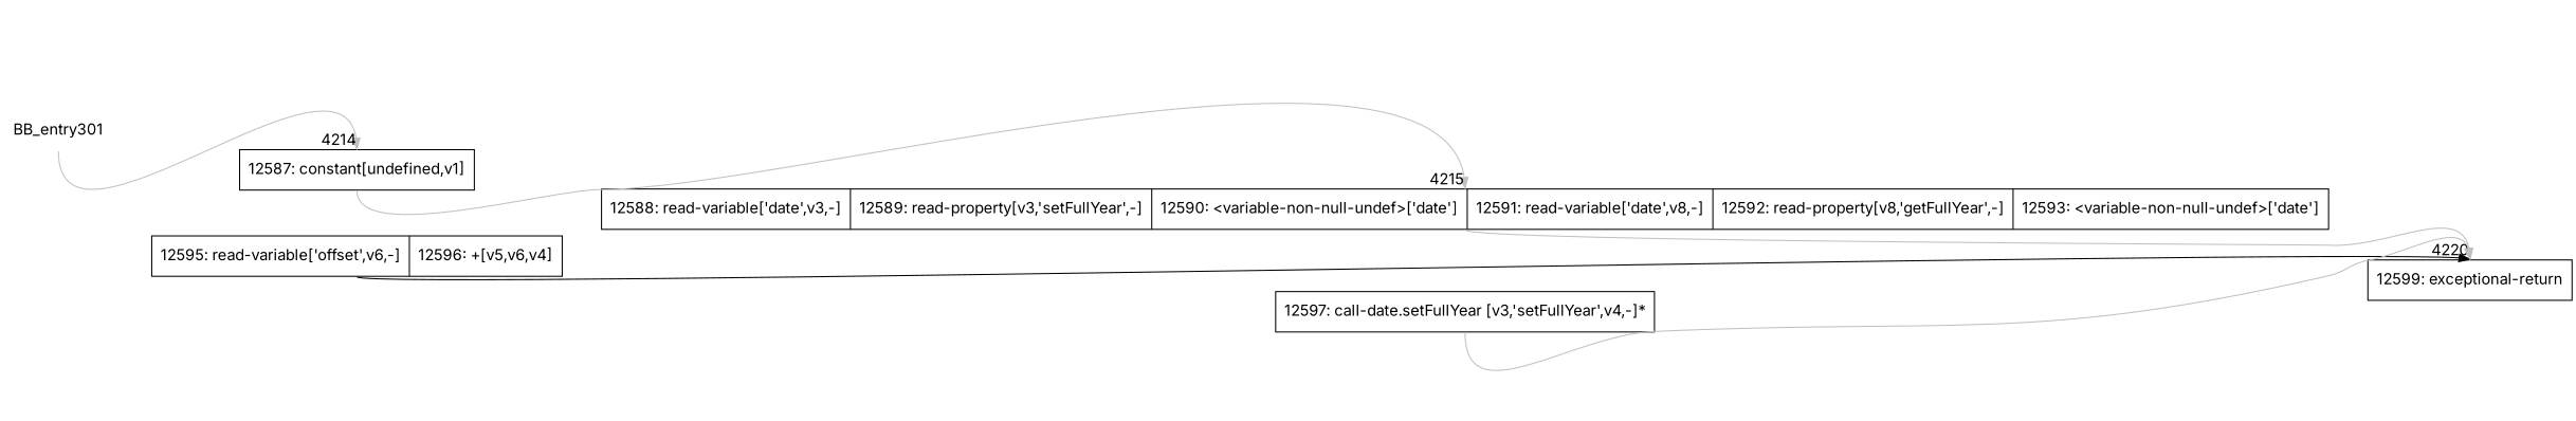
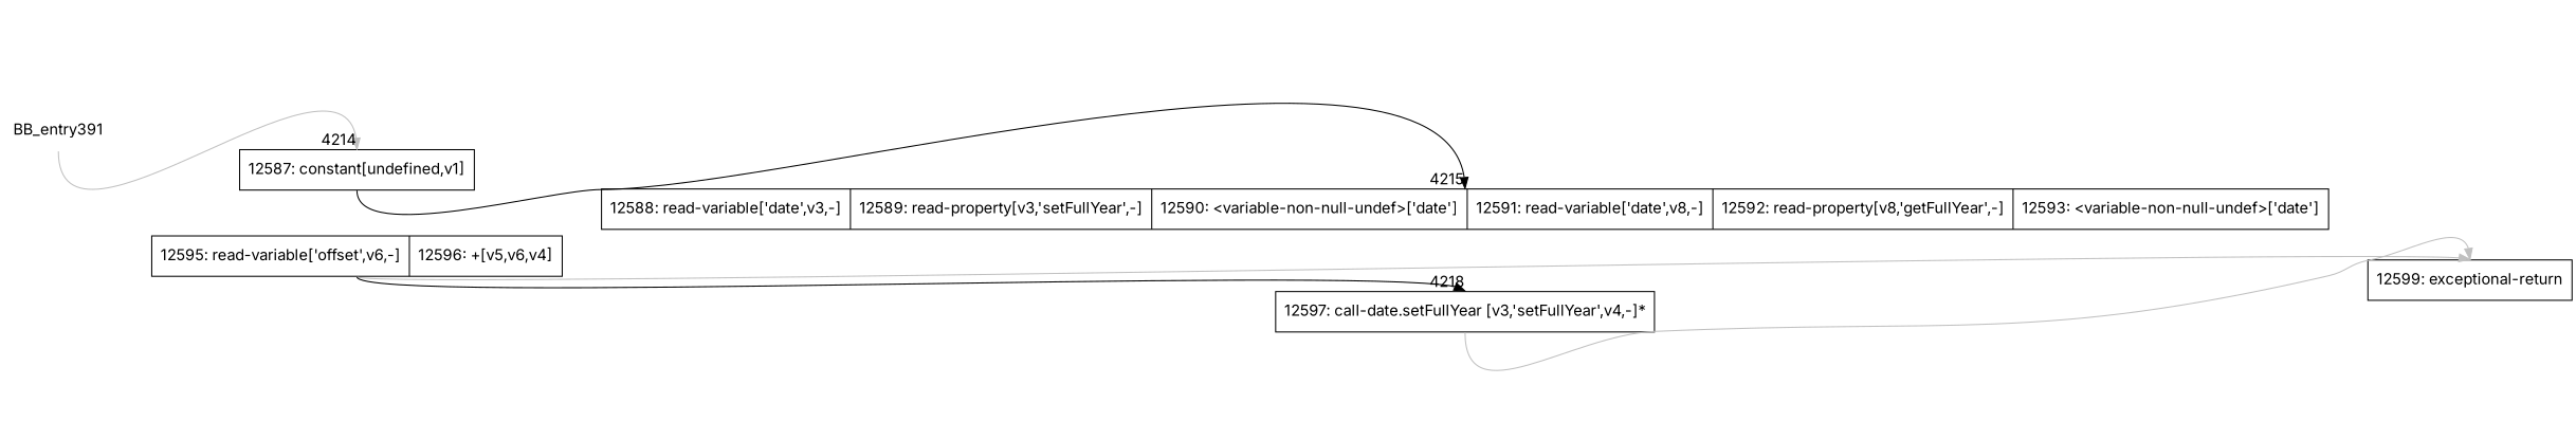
  digraph {
    fontname=Inter
    rankdir=LR
    node [fontname=Inter shape=record]
    edge [color=gray fontname=Inter headport=n tailport=s]
-   BB_entry391 [shape=none label=BB_entry301]
+   BB_entry391 [shape=none]
    n2 [label="{12587: constant[undefined,v1]}"]
    n3 [label="{12588: read-variable['date',v3,-]|12589: read-property[v3,'setFullYear',-]|12590: \<variable-non-null-undef\>['date']|12591: read-variable['date',v8,-]|12592: read-property[v8,'getFullYear',-]|12593: \<variable-non-null-undef\>['date']}"]
    n4 [label="{12599: exceptional-return}"]
    n5 [label="{12595: read-variable['offset',v6,-]|12596: +[v5,v6,v4]}"]
    n6 [label="{12597: call-date.setFullYear [v3,'setFullYear',v4,-]*}"]
    BB_entry391 -> n2 [headlabel="    4214"]
-   n2 -> n3 [headlabel="      4215"]
-   n3 -> n4 [headlabel="      4220"]
-   n5 -> n4 [color=black]
+   n2 -> n3 [headlabel="      4215" color=""]
+   n5 -> n4
+   n5 -> n6 [headlabel="      4218" color=""]
    n6 -> n4
  }
